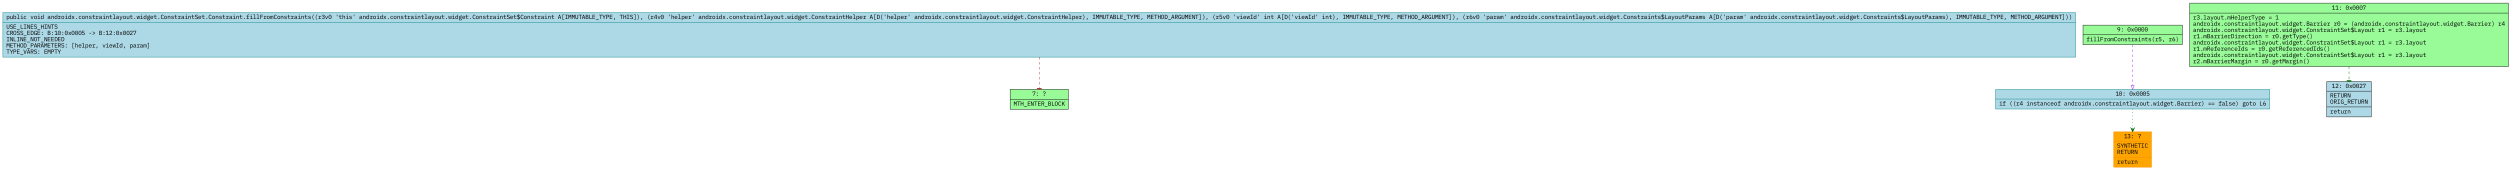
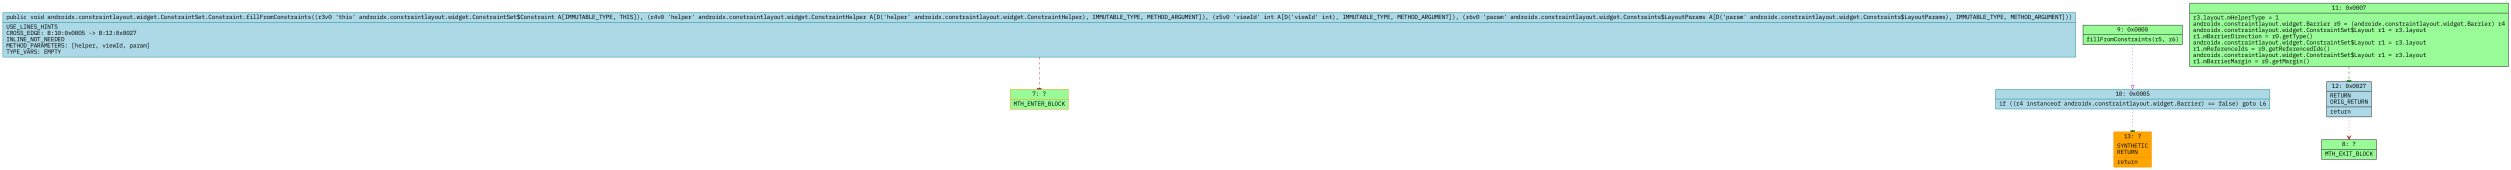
  digraph {
    fontname="IBM Plex Mono"
    node [color=black fillcolor=palegreen fontname="IBM Plex Mono" shape=record style=filled]
    edge [arrowhead=vee color=darkgreen fontname="IBM Plex Mono" style=dotted]
-   n1 [label="{7\:\ ?|MTH_ENTER_BLOCK\l}"]
+   n1 [color=darkorange label="{7\:\ ?|MTH_ENTER_BLOCK\l}"]
    n2 [label="{9\:\ 0x0000|fillFromConstraints(r5, r6)\l}"]
    n3 [color=teal fillcolor=lightblue label="{10\:\ 0x0005|if ((r4 instanceof androidx.constraintlayout.widget.Barrier) == false) goto L6\l}"]
    n4 [color=darkorange fillcolor=orange label="{13\:\ ?|SYNTHETIC\lRETURN\l|return\l}"]
-   n5 [label="{11\:\ 0x0007|r3.layout.mHelperType = 1\landroidx.constraintlayout.widget.Barrier r0 = (androidx.constraintlayout.widget.Barrier) r4\landroidx.constraintlayout.widget.ConstraintSet$Layout r1 = r3.layout\lr1.mBarrierDirection = r0.getType()\landroidx.constraintlayout.widget.ConstraintSet$Layout r1 = r3.layout\lr1.mReferenceIds = r0.getReferencedIds()\landroidx.constraintlayout.widget.ConstraintSet$Layout r1 = r3.layout\lr2.mBarrierMargin = r0.getMargin()\l}"]
+   n5 [label="{11\:\ 0x0007|r3.layout.mHelperType = 1\landroidx.constraintlayout.widget.Barrier r0 = (androidx.constraintlayout.widget.Barrier) r4\landroidx.constraintlayout.widget.ConstraintSet$Layout r1 = r3.layout\lr1.mBarrierDirection = r0.getType()\landroidx.constraintlayout.widget.ConstraintSet$Layout r1 = r3.layout\lr1.mReferenceIds = r0.getReferencedIds()\landroidx.constraintlayout.widget.ConstraintSet$Layout r1 = r3.layout\lr1.mBarrierMargin = r0.getMargin()\l}"]
    n6 [fillcolor=lightblue label="{12\:\ 0x0027|RETURN\lORIG_RETURN\l|return\l}"]
+   n7 [label="{8\:\ ?|MTH_EXIT_BLOCK\l}"]
    n8 [color=teal fillcolor=lightblue label="{public void androidx.constraintlayout.widget.ConstraintSet.Constraint.fillFromConstraints((r3v0 'this' androidx.constraintlayout.widget.ConstraintSet$Constraint A[IMMUTABLE_TYPE, THIS]), (r4v0 'helper' androidx.constraintlayout.widget.ConstraintHelper A[D('helper' androidx.constraintlayout.widget.ConstraintHelper), IMMUTABLE_TYPE, METHOD_ARGUMENT]), (r5v0 'viewId' int A[D('viewId' int), IMMUTABLE_TYPE, METHOD_ARGUMENT]), (r6v0 'param' androidx.constraintlayout.widget.Constraints$LayoutParams A[D('param' androidx.constraintlayout.widget.Constraints$LayoutParams), IMMUTABLE_TYPE, METHOD_ARGUMENT]))  | USE_LINES_HINTS\lCROSS_EDGE: B:10:0x0005 \-\> B:12:0x0027\lINLINE_NOT_NEEDED\lMETHOD_PARAMETERS: [helper, viewId, param]\lTYPE_VARS: EMPTY\l}"]
-   n2 -> n3 [arrowhead=onormal color=purple style=dashed]
-   n3 -> n4
+   n2 -> n3 [arrowhead=onormal color=purple]
+   n3 -> n4 [arrowhead=tee]
    n5 -> n6 [arrowhead=tee style=dashed]
+   n6 -> n7 [color=brown]
    n8 -> n1 [arrowhead=tee color=brown style=dashed]
  }
